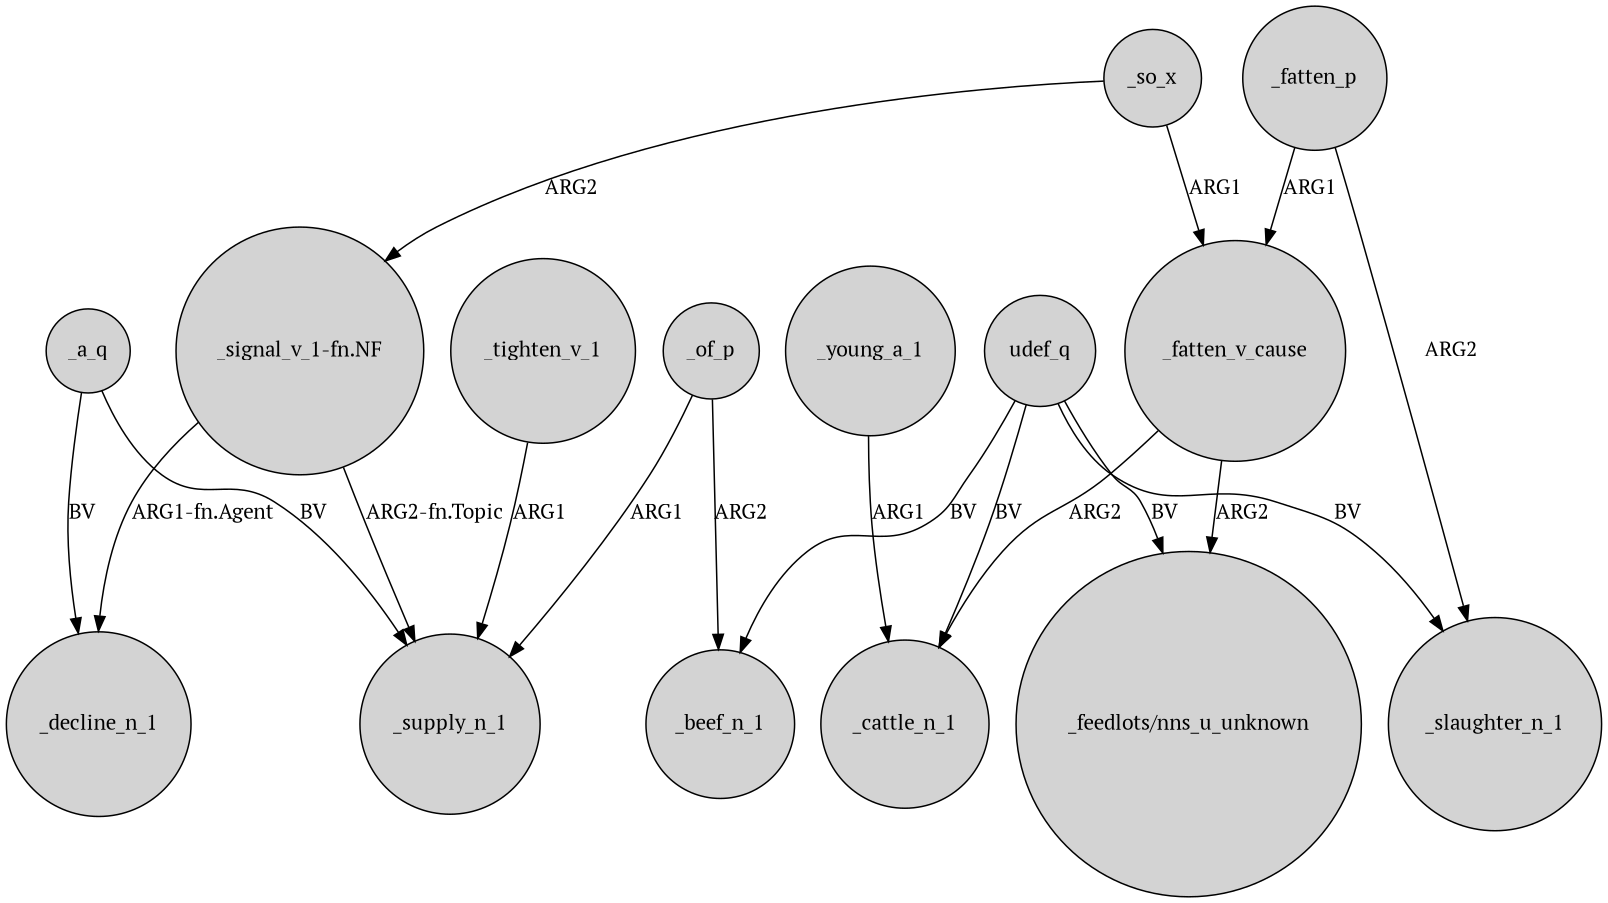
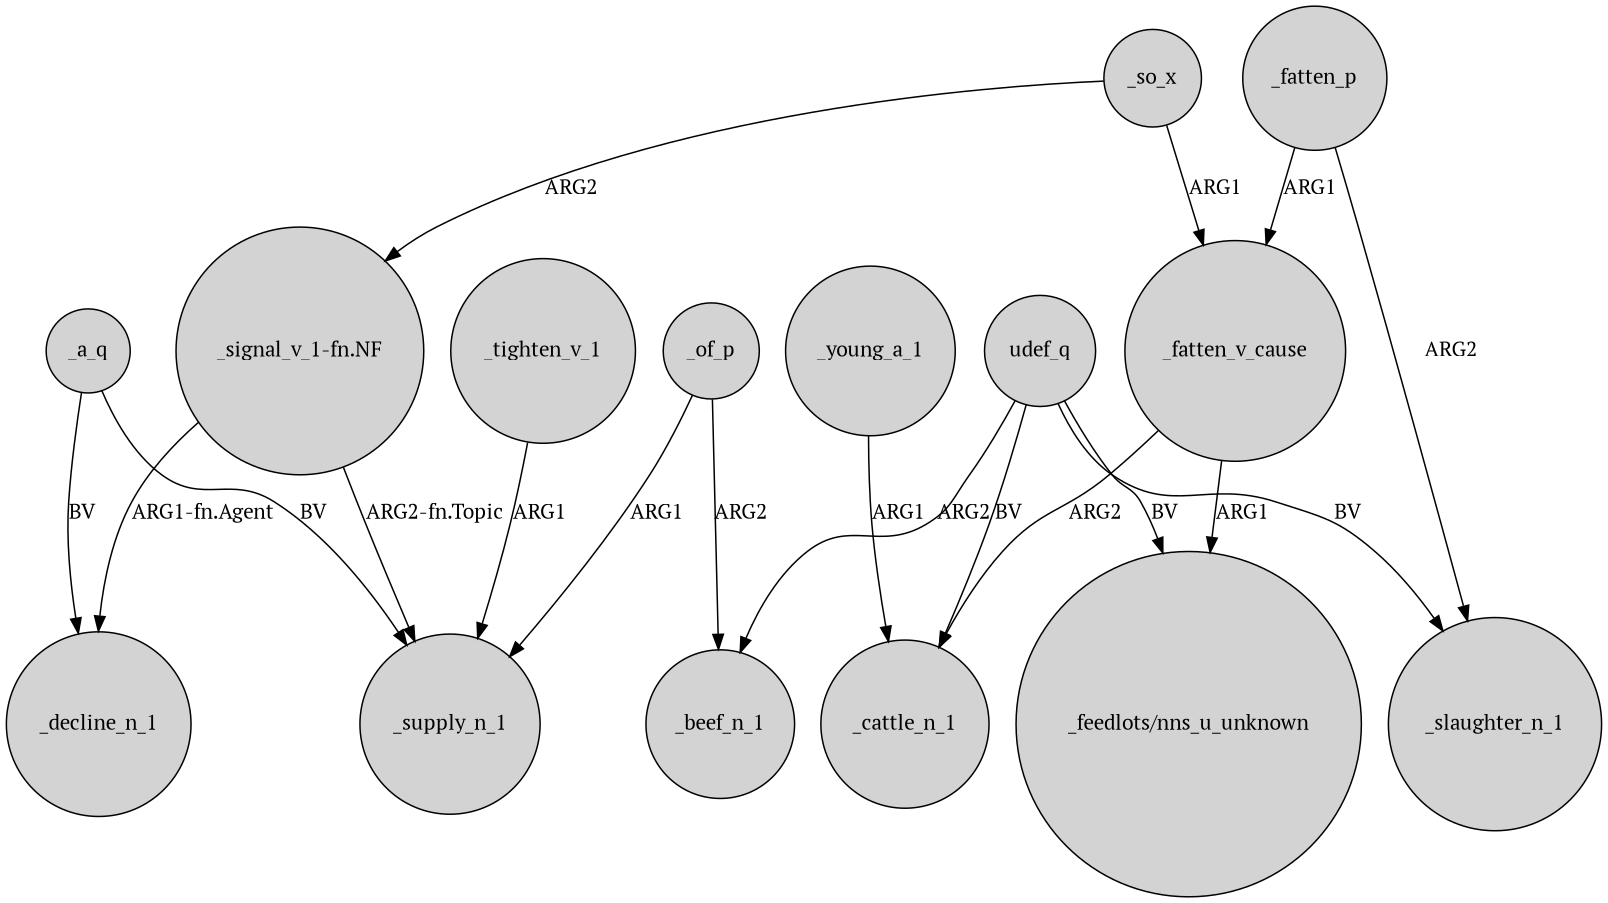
  digraph {
    fontname="PT Serif"
    node [fontname="PT Serif" shape=circle style=filled]
    edge [fontname="PT Serif"]
    _a_q
    _supply_n_1
    _decline_n_1
    _so_x
    _fatten_v_cause
    "_signal_v_1-fn.NF"
    _cattle_n_1
    "_feedlots/nns_u_unknown"
    _of_p
    _beef_n_1
    udef_q
    _slaughter_n_1
    _young_a_1
    _tighten_v_1
    n15 [label=_fatten_p]
    _a_q -> _supply_n_1 [label=BV]
    _a_q -> _decline_n_1 [label=BV]
    _so_x -> _fatten_v_cause [label=ARG1]
    _so_x -> "_signal_v_1-fn.NF" [label=ARG2]
    _fatten_v_cause -> _cattle_n_1 [label=ARG2]
-   _fatten_v_cause -> "_feedlots/nns_u_unknown" [label=ARG2]
+   _fatten_v_cause -> "_feedlots/nns_u_unknown" [label=ARG1]
    "_signal_v_1-fn.NF" -> _supply_n_1 [label="ARG2-fn.Topic"]
    "_signal_v_1-fn.NF" -> _decline_n_1 [label="ARG1-fn.Agent"]
    _of_p -> _supply_n_1 [label=ARG1]
    _of_p -> _beef_n_1 [label=ARG2]
    udef_q -> _cattle_n_1 [label=BV]
    udef_q -> "_feedlots/nns_u_unknown" [label=BV]
-   udef_q -> _beef_n_1 [label=BV]
+   udef_q -> _beef_n_1 [label=ARG2]
    udef_q -> _slaughter_n_1 [label=BV]
    _young_a_1 -> _cattle_n_1 [label=ARG1]
    _tighten_v_1 -> _supply_n_1 [label=ARG1]
    n15 -> _fatten_v_cause [label=ARG1]
    n15 -> _slaughter_n_1 [label=ARG2]
  }
